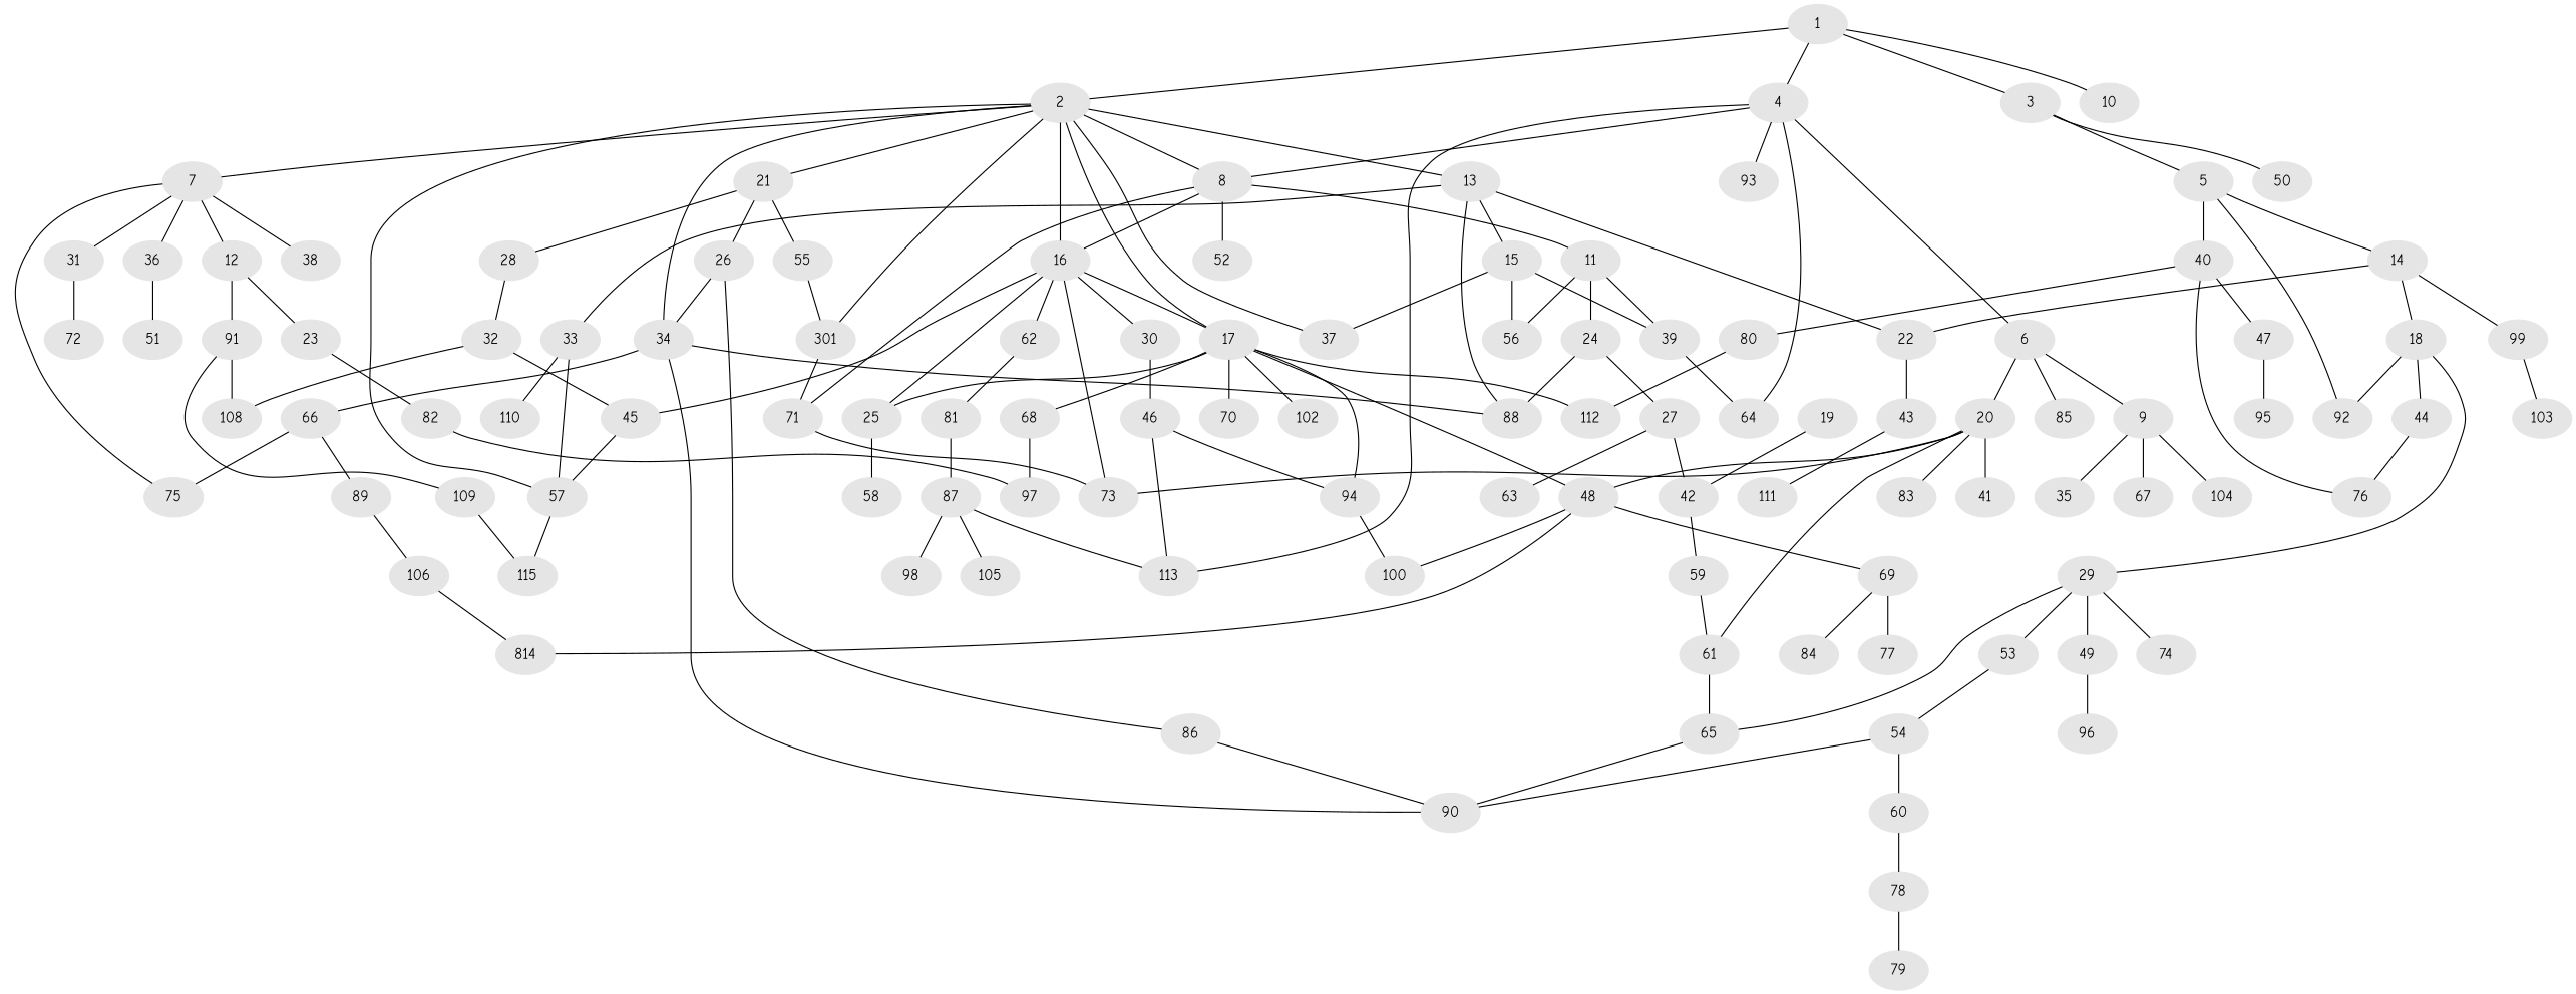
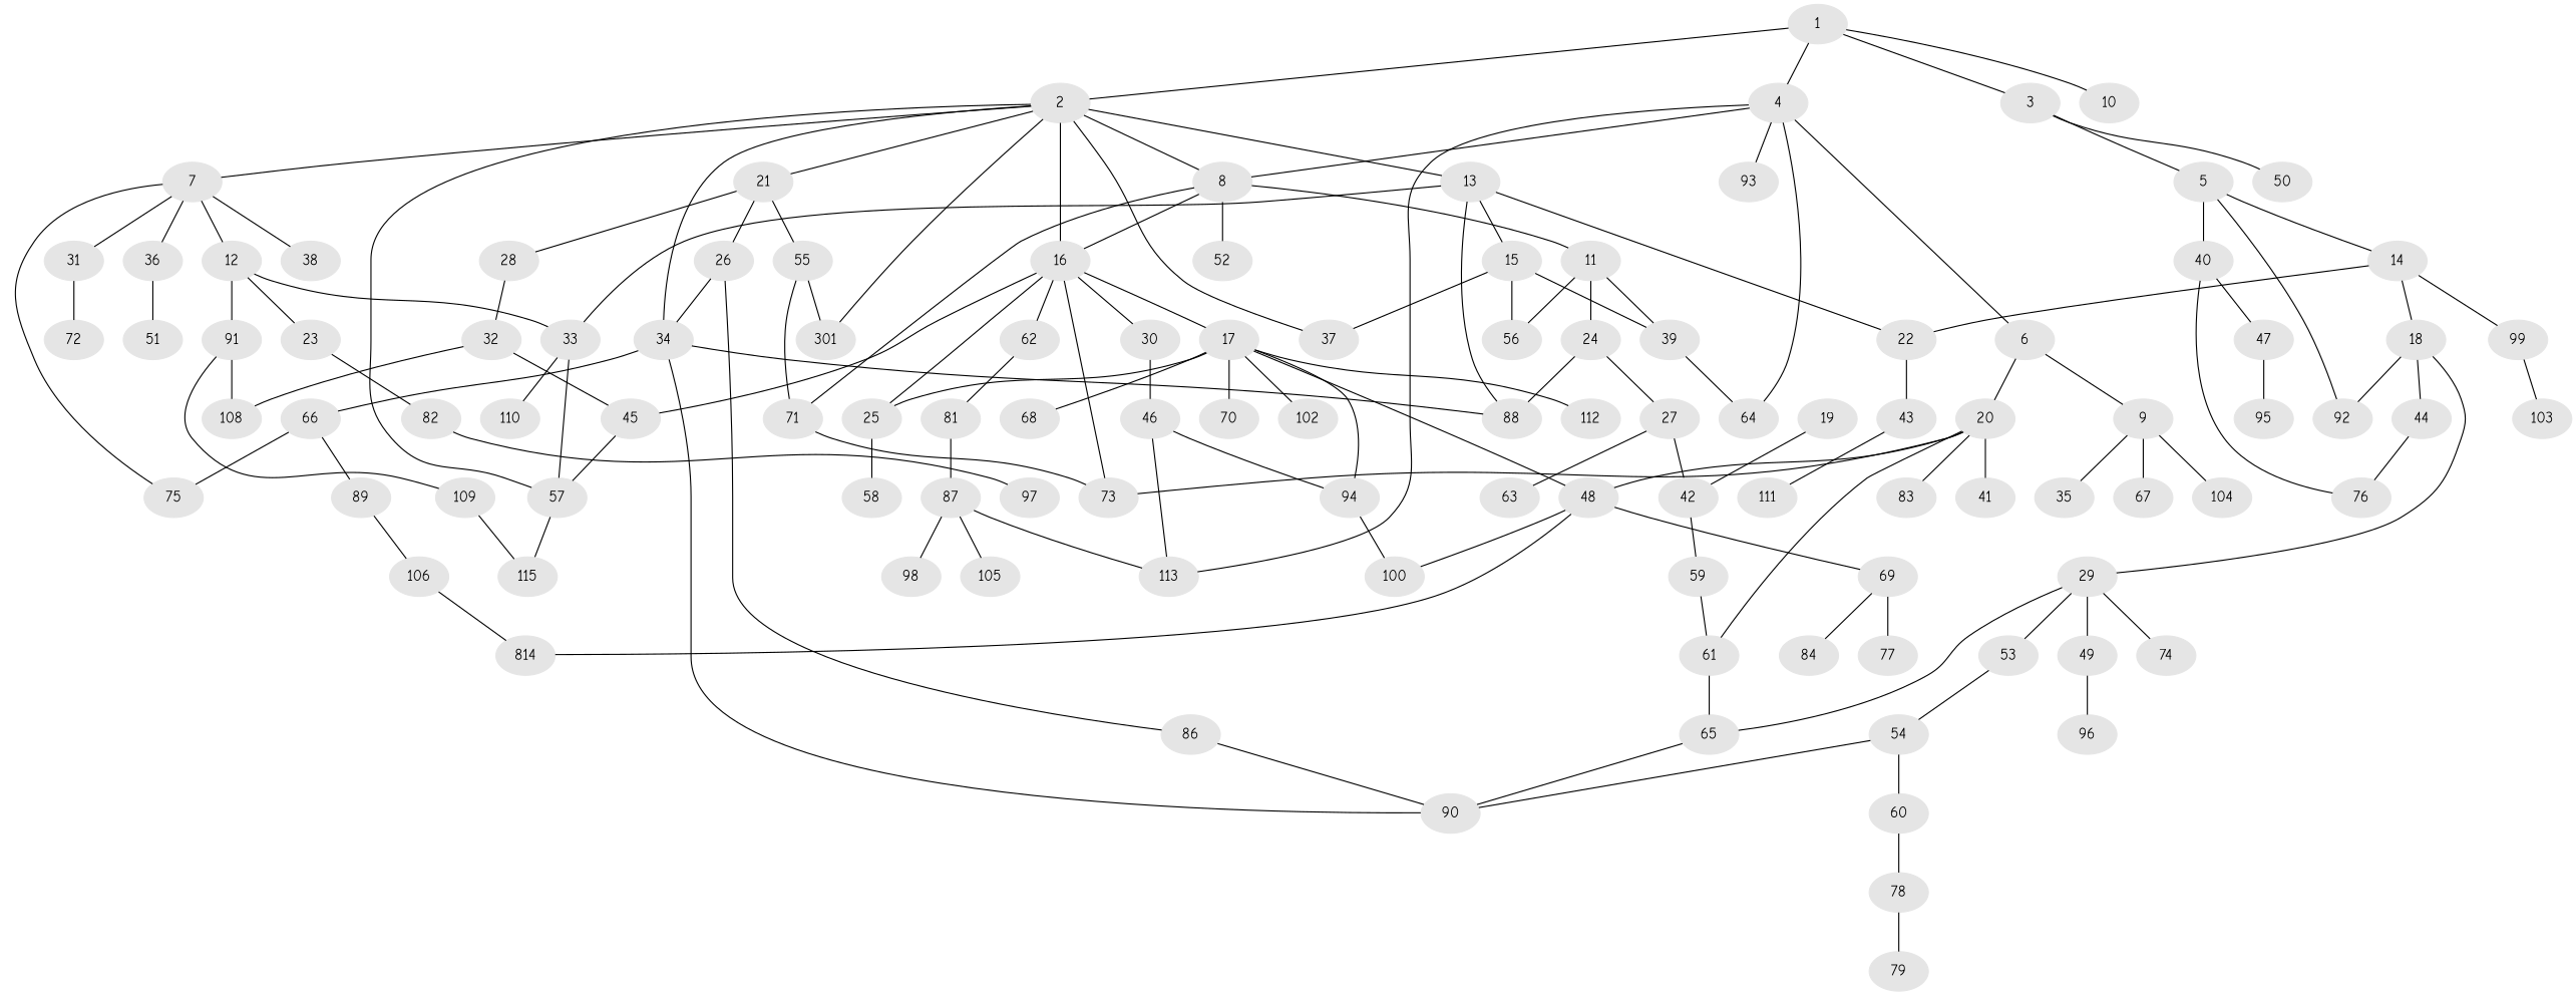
  graph {
    fontname="Comic Neue"
    node [color=gray90 fontname="Comic Neue" style=filled]
    edge [fontname="Comic Neue"]
    1
    2
    3
    4
    10
    7
    8
    13
    16
    17
    21
    34
    37
    57
    n15 [label=301]
    5
    50
    6
    64
    93
    113
    12
    31
    36
    38
    75
    11
    52
    71
    33
    15
    22
    88
    25
    30
    45
    62
    73
    48
    68
    70
    94
    112
    102
    26
    28
    55
    66
    90
    115
    14
    40
    92
    9
    20
-   85
    18
    99
    47
    76
-   80
    35
    67
    104
    41
    61
    83
    23
    91
    72
    51
    24
    39
    56
    19
    42
    27
    82
    110
    108
    109
    43
    29
    44
    103
    58
    46
    81
    69
    100
    n91 [label=814]
    97
    49
    53
    65
    74
    59
    86
    32
    111
    63
    96
    54
    89
    95
    77
    84
    60
    78
    79
    87
    106
    98
    105
    1 -- 2
    1 -- 3
    1 -- 4
    1 -- 10
    2 -- 7
    2 -- 8
    2 -- 13
    2 -- 16
-   2 -- 17
    2 -- 21
    2 -- 34
    2 -- 37
    2 -- 57
    2 -- n15
    3 -- 5
    3 -- 50
    4 -- 8
    4 -- 6
    4 -- 64
    4 -- 93
    4 -- 113
    7 -- 12
    7 -- 31
    7 -- 36
    7 -- 38
    7 -- 75
    8 -- 16
    8 -- 11
    8 -- 52
    8 -- 71
    13 -- 33
    13 -- 15
    13 -- 22
    13 -- 88
    16 -- 17
    16 -- 25
    16 -- 30
    16 -- 45
    16 -- 62
    16 -- 73
    17 -- 25
    17 -- 48
    17 -- 68
    17 -- 70
    17 -- 94
    17 -- 112
    17 -- 102
    21 -- 26
    21 -- 28
    21 -- 55
    34 -- 88
    34 -- 66
    34 -- 90
    57 -- 115
    5 -- 14
    5 -- 40
    5 -- 92
    6 -- 9
    6 -- 20
-   6 -- 85
+   12 -- 33
    12 -- 23
    12 -- 91
    31 -- 72
    36 -- 51
    11 -- 24
    11 -- 39
    11 -- 56
    71 -- 73
    33 -- 57
    33 -- 110
    15 -- 37
    15 -- 39
    15 -- 56
    22 -- 43
    25 -- 58
    30 -- 46
    45 -- 57
    62 -- 81
    48 -- 69
    48 -- 100
    48 -- n91
-   68 -- 97
    94 -- 100
    26 -- 34
    26 -- 86
    28 -- 32
    55 -- n15
-   n15 -- 71
+   55 -- 71
    66 -- 75
    66 -- 89
    14 -- 22
    14 -- 18
    14 -- 99
    40 -- 47
    40 -- 76
-   40 -- 80
    9 -- 35
    9 -- 67
    9 -- 104
    20 -- 73
    20 -- 48
    20 -- 41
    20 -- 61
    20 -- 83
    18 -- 92
    18 -- 29
    18 -- 44
    99 -- 103
    47 -- 95
-   80 -- 112
    61 -- 65
    23 -- 82
    91 -- 108
    91 -- 109
    24 -- 88
    24 -- 27
    39 -- 64
    19 -- 42
    42 -- 59
    27 -- 42
    27 -- 63
    82 -- 97
    109 -- 115
    43 -- 111
    29 -- 49
    29 -- 53
    29 -- 65
    29 -- 74
    44 -- 76
    46 -- 113
    46 -- 94
    81 -- 87
    69 -- 77
    69 -- 84
    49 -- 96
    53 -- 54
    65 -- 90
    59 -- 61
    86 -- 90
    32 -- 45
    32 -- 108
    54 -- 90
    54 -- 60
    89 -- 106
    60 -- 78
    78 -- 79
    87 -- 113
    87 -- 98
    87 -- 105
    106 -- n91
  }
